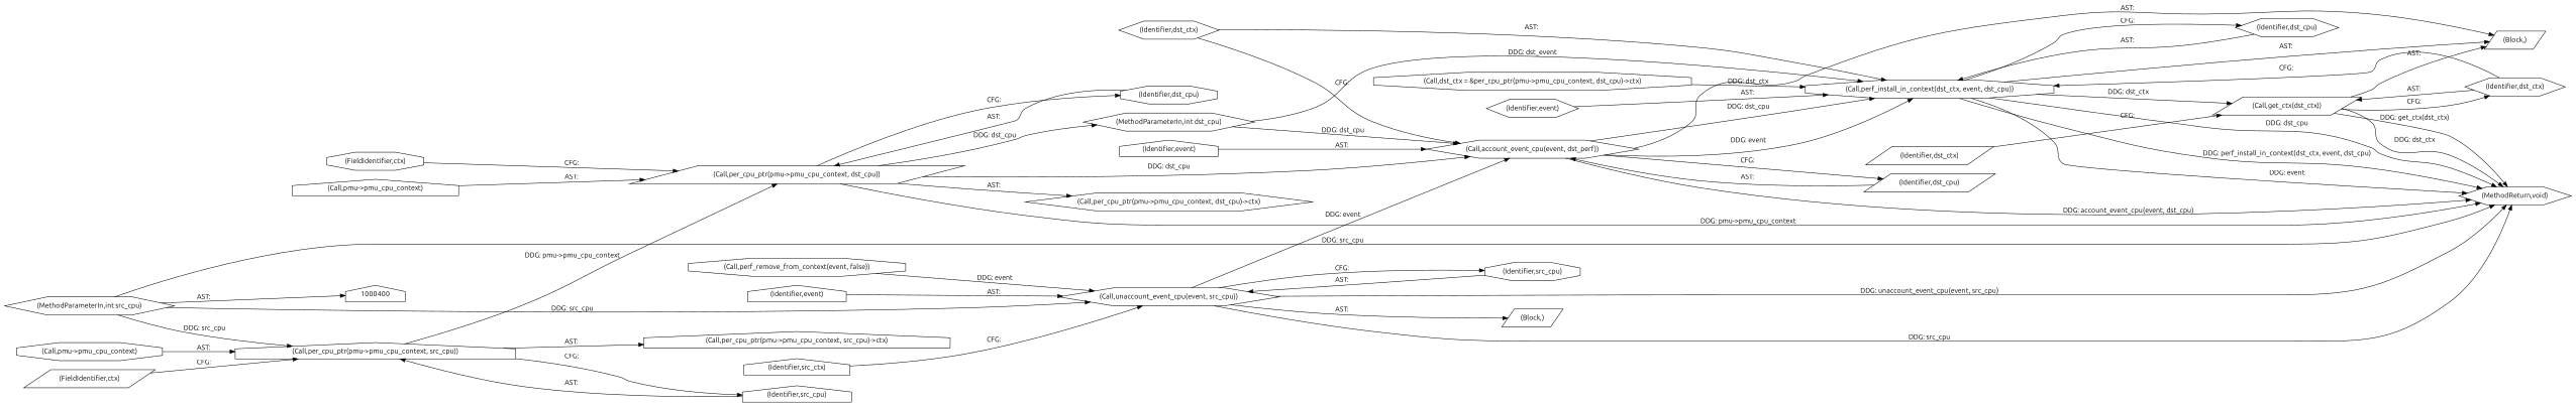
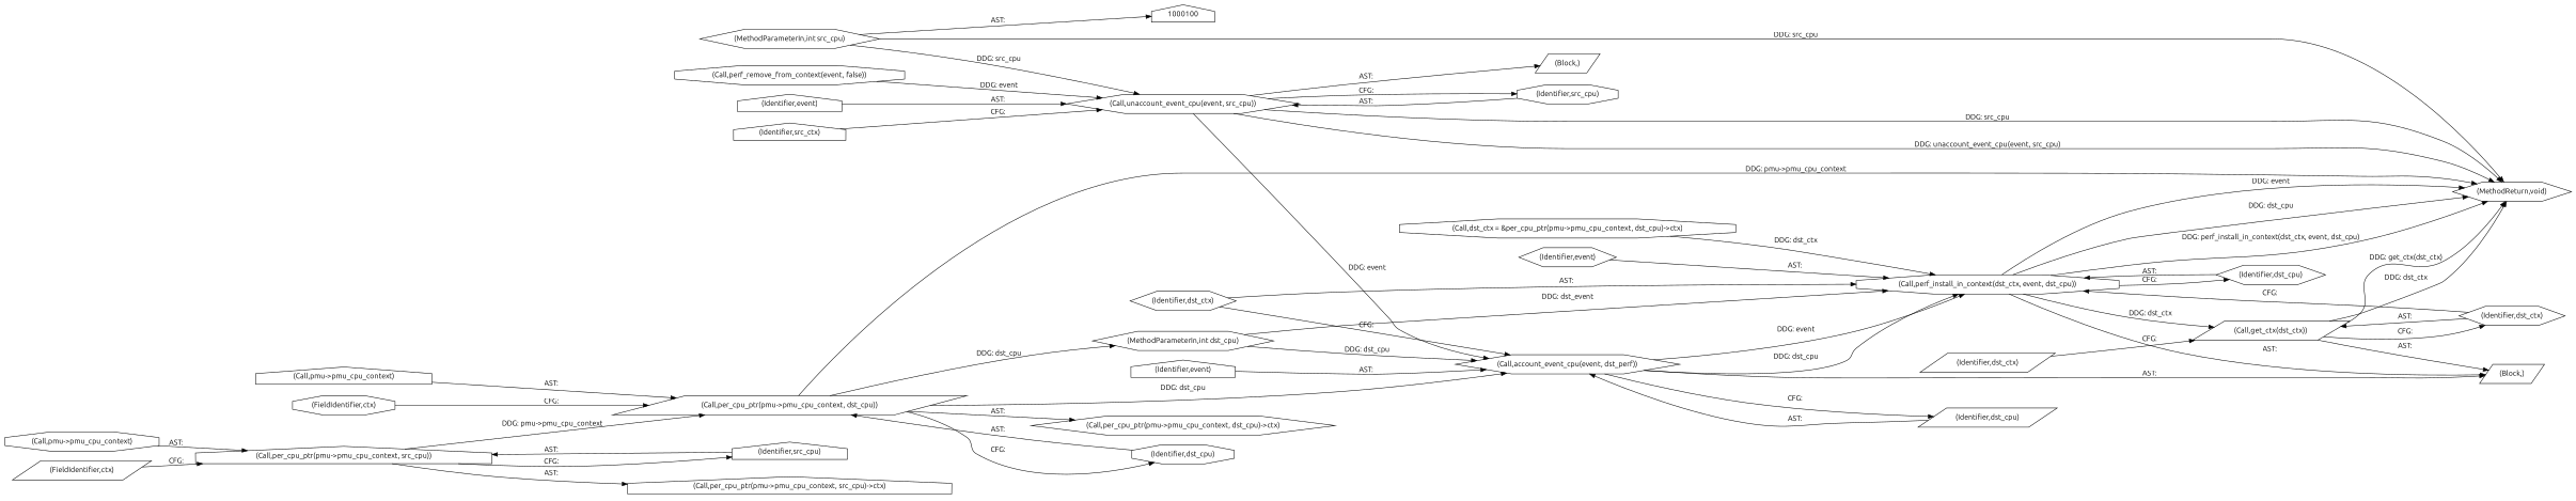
  digraph {
    fontname=Ubuntu
    rankdir=LR
    node [fontname=Ubuntu shape=hexagon]
    edge [fontname=Ubuntu]
    n1 [label="(Call,per_cpu_ptr(pmu->pmu_cpu_context, src_cpu))" shape=house]
    n2 [label="(Call,per_cpu_ptr(pmu->pmu_cpu_context, dst_cpu))" shape=parallelogram]
    n3 [label="(Call,per_cpu_ptr(pmu->pmu_cpu_context, src_cpu)->ctx)" shape=house]
    n4 [label="(Identifier,src_cpu)" shape=house]
    n5 [label="(MethodReturn,void)"]
    n6 [label="(Call,account_event_cpu(event, dst_perf))"]
    n7 [label="(Call,per_cpu_ptr(pmu->pmu_cpu_context, dst_cpu)->ctx)"]
    n8 [label="(Identifier,dst_cpu)" shape=octagon]
    n9 [label="(MethodParameterIn,int dst_cpu)"]
    n10 [label="(Call,unaccount_event_cpu(event, src_cpu))"]
    n11 [label="(Identifier,src_cpu)" shape=octagon]
    n12 [label="(Block,)" shape=parallelogram]
    n13 [label="(MethodParameterIn,int src_cpu)"]
-   1000100 [shape=house label=1000400]
+   1000100 [shape=house]
    n15 [label="(Call,perf_install_in_context(dst_ctx, event, dst_cpu))" shape=octagon]
    n16 [label="(Identifier,dst_cpu)" shape=parallelogram]
    n17 [label="(Block,)" shape=parallelogram]
    n18 [label="(Call,get_ctx(dst_ctx))" shape=parallelogram]
    n19 [label="(Identifier,dst_cpu)"]
    n20 [label="(Identifier,dst_ctx)"]
    n21 [label="(Call,pmu->pmu_cpu_context)" shape=octagon]
    n22 [label="(Identifier,dst_ctx)" shape=parallelogram]
    n23 [label="(Call,perf_remove_from_context(event, false))" shape=octagon]
    n24 [label="(Identifier,event)" shape=house]
    n25 [label="(Identifier,dst_ctx)"]
    n26 [label="(FieldIdentifier,ctx)" shape=parallelogram]
    n27 [label="(Call,pmu->pmu_cpu_context)" shape=house]
    n28 [label="(FieldIdentifier,ctx)" shape=octagon]
    n29 [label="(Identifier,src_ctx)" shape=house]
    n30 [label="(Call,dst_ctx = &per_cpu_ptr(pmu->pmu_cpu_context, dst_cpu)->ctx)" shape=octagon]
    n31 [label="(Identifier,event)" shape=house]
    n32 [label="(Identifier,event)"]
    n1 -> n2 [label="DDG: pmu->pmu_cpu_context"]
    n1 -> n3 [label="AST: "]
    n1 -> n4 [label="CFG: "]
    n2 -> n5 [label="DDG: pmu->pmu_cpu_context"]
    n2 -> n6 [label="DDG: dst_cpu"]
    n2 -> n7 [label="AST: "]
    n2 -> n8 [label="CFG: "]
    n2 -> n9 [label="DDG: dst_cpu"]
    n4 -> n1 [label="AST: "]
-   n6 -> n5 [label="DDG: account_event_cpu(event, dst_cpu)"]
    n6 -> n15 [label="DDG: event"]
    n6 -> n15 [label="DDG: dst_cpu"]
    n6 -> n16 [label="CFG: "]
    n6 -> n17 [label="AST: "]
    n8 -> n2 [label="AST: "]
    n9 -> n6 [label="DDG: dst_cpu"]
    n9 -> n15 [label="DDG: dst_event"]
    n10 -> n5 [label="DDG: src_cpu"]
    n10 -> n5 [label="DDG: unaccount_event_cpu(event, src_cpu)"]
    n10 -> n6 [label="DDG: event"]
    n10 -> n11 [label="CFG: "]
    n10 -> n12 [label="AST: "]
    n11 -> n10 [label="AST: "]
-   n13 -> n1 [label="DDG: src_cpu"]
    n13 -> n5 [label="DDG: src_cpu"]
    n13 -> n10 [label="DDG: src_cpu"]
    n13 -> 1000100 [label="AST: "]
    n15 -> n5 [label="DDG: event"]
    n15 -> n5 [label="DDG: dst_cpu"]
    n15 -> n5 [label="DDG: perf_install_in_context(dst_ctx, event, dst_cpu)"]
    n15 -> n17 [label="AST: "]
    n15 -> n18 [label="DDG: dst_ctx"]
    n15 -> n19 [label="CFG: "]
    n16 -> n6 [label="AST: "]
    n18 -> n5 [label="DDG: dst_ctx"]
    n18 -> n5 [label="DDG: get_ctx(dst_ctx)"]
    n18 -> n17 [label="AST: "]
    n18 -> n20 [label="CFG: "]
    n19 -> n15 [label="AST: "]
    n20 -> n15 [label="CFG: "]
    n20 -> n18 [label="AST: "]
    n21 -> n1 [label="AST: "]
    n22 -> n18 [label="CFG: "]
    n23 -> n10 [label="DDG: event"]
    n24 -> n10 [label="AST: "]
    n25 -> n6 [label="CFG: "]
    n25 -> n15 [label="AST: "]
    n26 -> n1 [label="CFG: "]
    n27 -> n2 [label="AST: "]
    n28 -> n2 [label="CFG: "]
    n29 -> n10 [label="CFG: "]
    n30 -> n15 [label="DDG: dst_ctx"]
    n31 -> n6 [label="AST: "]
    n32 -> n15 [label="AST: "]
  }
